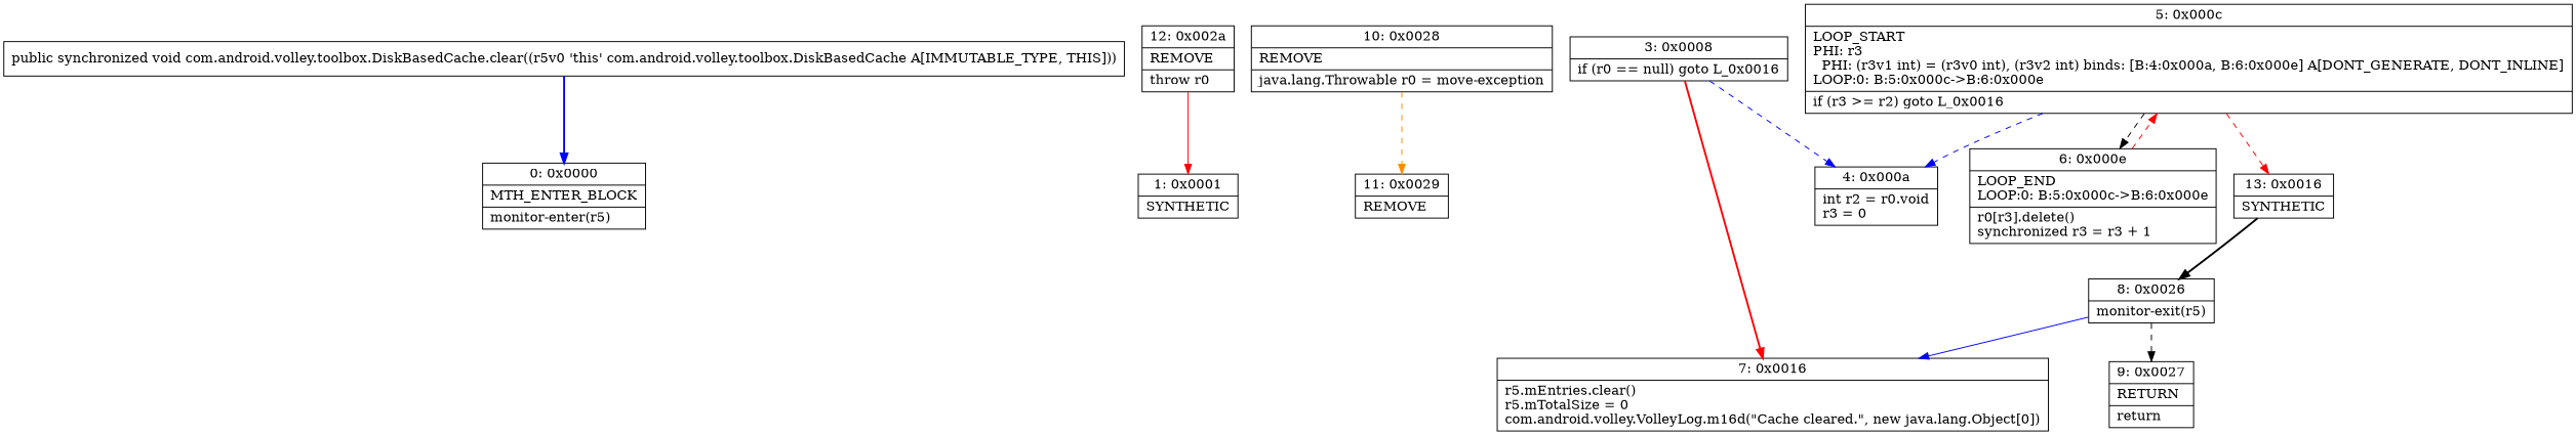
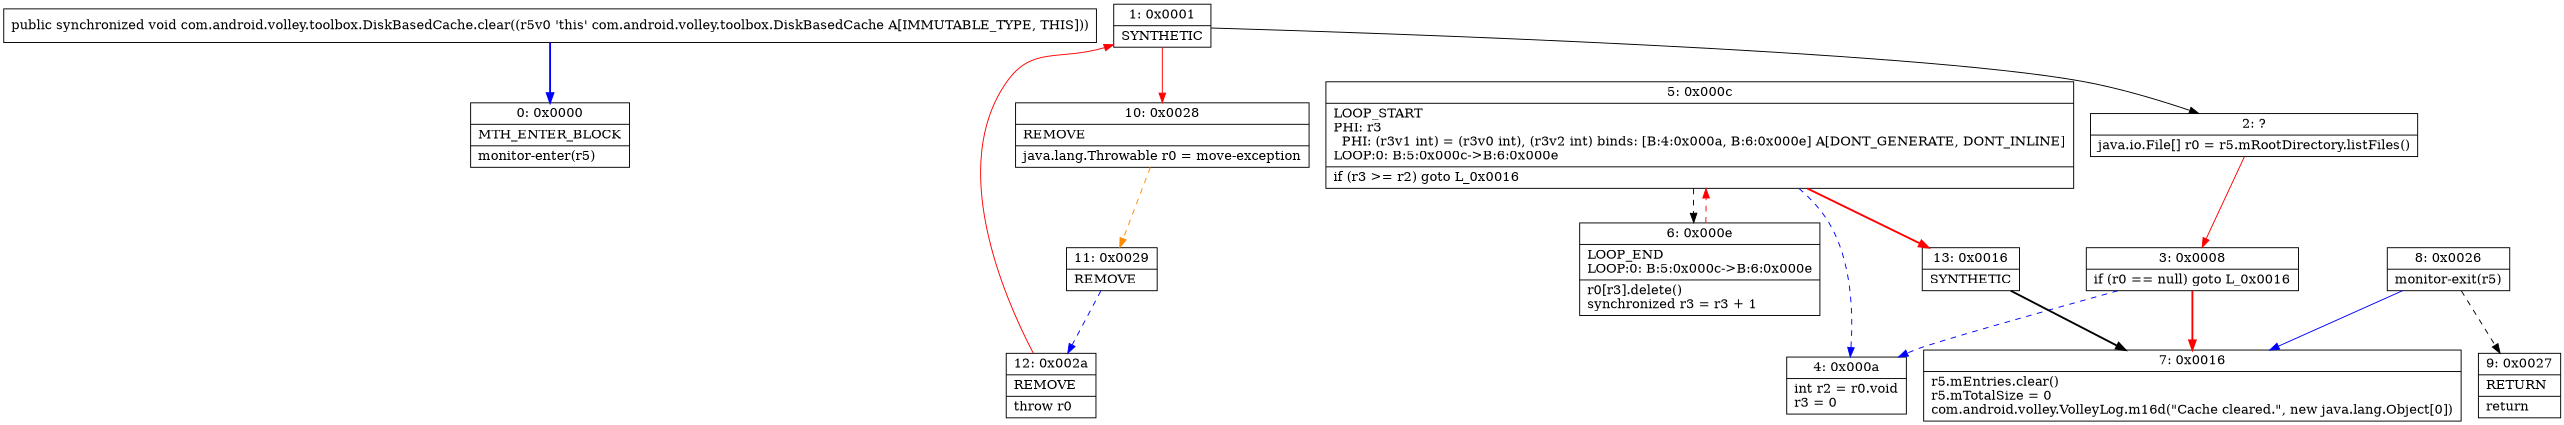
  digraph {
    node [shape=record]
    edge [color=red style=dashed]
    n1 [label="{0\:\ 0x0000|MTH_ENTER_BLOCK\l|monitor\-enter(r5)\l}"]
    n2 [label="{1\:\ 0x0001|SYNTHETIC\l}"]
+   n3 [label="{2\:\ ?|java.io.File[] r0 = r5.mRootDirectory.listFiles()\l}"]
    n4 [label="{10\:\ 0x0028|REMOVE\l|java.lang.Throwable r0 = move\-exception\l}"]
    n5 [label="{3\:\ 0x0008|if (r0 == null) goto L_0x0016\l}"]
    n6 [label="{11\:\ 0x0029|REMOVE\l}"]
    n7 [label="{4\:\ 0x000a|int r2 = r0.void\lr3 = 0\l}"]
    n8 [label="{7\:\ 0x0016|r5.mEntries.clear()\lr5.mTotalSize = 0\lcom.android.volley.VolleyLog.m16d(\"Cache cleared.\", new java.lang.Object[0])\l}"]
    n9 [label="{5\:\ 0x000c|LOOP_START\lPHI: r3 \l  PHI: (r3v1 int) = (r3v0 int), (r3v2 int) binds: [B:4:0x000a, B:6:0x000e] A[DONT_GENERATE, DONT_INLINE]\lLOOP:0: B:5:0x000c\-\>B:6:0x000e\l|if (r3 \>= r2) goto L_0x0016\l}"]
    n10 [label="{6\:\ 0x000e|LOOP_END\lLOOP:0: B:5:0x000c\-\>B:6:0x000e\l|r0[r3].delete()\lsynchronized r3 = r3 + 1\l}"]
    n11 [label="{13\:\ 0x0016|SYNTHETIC\l}"]
    n12 [label="{8\:\ 0x0026|monitor\-exit(r5)\l}"]
    n13 [label="{9\:\ 0x0027|RETURN\l|return\l}"]
    n14 [label="{12\:\ 0x002a|REMOVE\l|throw r0\l}"]
    n15 [label="{public synchronized void com.android.volley.toolbox.DiskBasedCache.clear((r5v0 'this' com.android.volley.toolbox.DiskBasedCache A[IMMUTABLE_TYPE, THIS])) }"]
+   n2 -> n3 [color=black style=solid]
+   n2 -> n4 [style=solid]
+   n3 -> n5 [style=solid]
    n4 -> n6 [color=darkorange]
    n5 -> n7 [color=blue]
    n5 -> n8 [style=bold]
+   n6 -> n14 [color=blue]
    n9 -> n7 [color=blue]
    n9 -> n10 [color=black]
-   n9 -> n11
+   n9 -> n11 [style=bold]
    n10 -> n9
-   n11 -> n12 [color=black style=bold]
+   n11 -> n8 [color=black style=bold]
    n12 -> n8 [color=blue style=solid]
    n12 -> n13 [color=black]
    n14 -> n2 [style=solid]
    n15 -> n1 [color=blue style=bold]
  }
